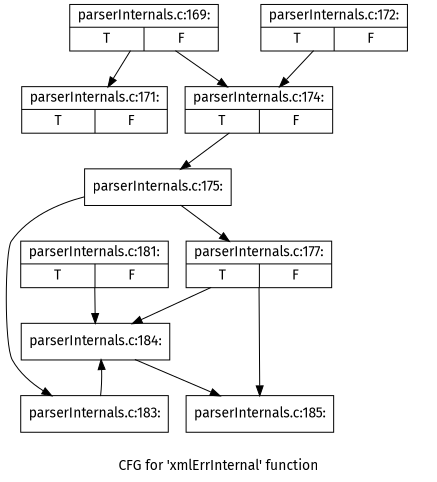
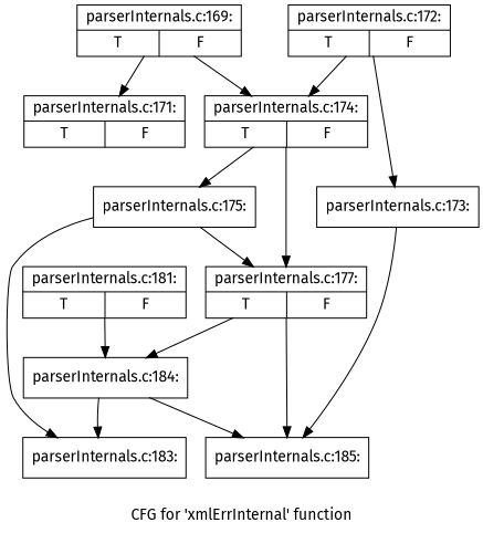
  digraph {
    fontname="Fira Sans"
    label="CFG for 'xmlErrInternal' function"
    node [fontname="Fira Sans" shape=record]
    edge [fontname="Fira Sans"]
    n1 [label="{parserInternals.c:169:|{<s0>T|<s1>F}}"]
    n2 [label="{parserInternals.c:171:|{<s0>T|<s1>F}}"]
    n3 [label="{parserInternals.c:174:|{<s0>T|<s1>F}}"]
    n4 [label="{parserInternals.c:175:}"]
    n5 [label="{parserInternals.c:177:|{<s0>T|<s1>F}}"]
    n6 [label="{parserInternals.c:172:|{<s0>T|<s1>F}}"]
+   n7 [label="{parserInternals.c:173:}"]
    n8 [label="{parserInternals.c:183:}"]
    n9 [label="{parserInternals.c:185:}"]
    n10 [label="{parserInternals.c:184:}"]
    n11 [label="{parserInternals.c:181:|{<s0>T|<s1>F}}"]
    n1 -> n2
    n1 -> n3
    n3 -> n4
+   n3 -> n5
    n4 -> n5
    n4 -> n8
    n5 -> n9
    n5 -> n10
    n6 -> n3
-   n8 -> n10
+   n6 -> n7
+   n7 -> n9
+   n10 -> n8
    n10 -> n9
    n11 -> n10
  }
